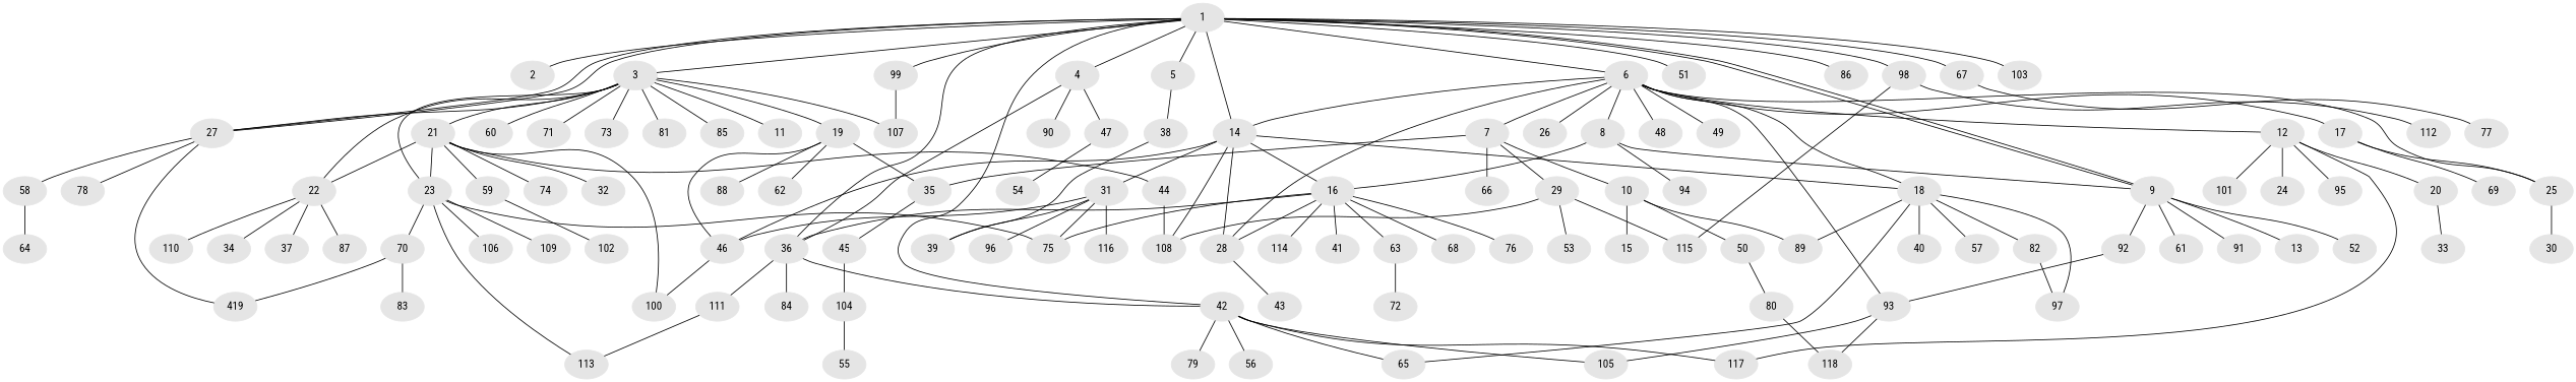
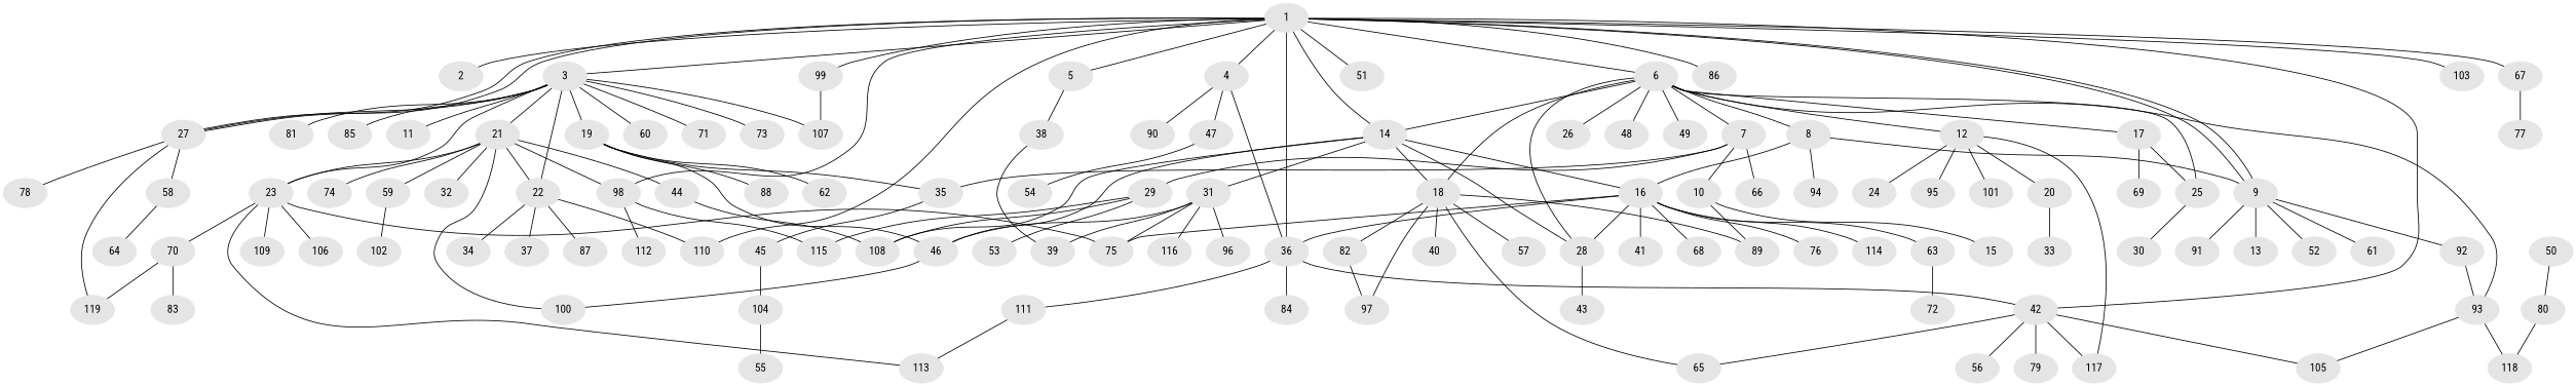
  graph {
    fontname="Roboto Condensed"
    node [color=gray90 fontname="Roboto Condensed" style=filled]
    edge [fontname="Roboto Condensed"]
    1
    2
    3
    4
    5
    6
    9
    14
    27
    36
    42
    51
    67
    86
    98
    99
    103
    110
    11
    19
    21
    22
    23
    60
    71
    73
    81
    85
    107
    47
    90
    38
    7
    8
    12
    17
    18
    25
    26
    28
    48
    49
    93
    13
    52
    61
    91
    92
    16
    31
    46
    108
    58
    78
-   119 [label=419]
+   119
    84
    111
    117
    65
    56
    79
    105
    77
    115
    112
    35
    62
    88
    32
    44
    59
    74
    100
    34
    37
    87
    75
    70
    106
    109
    113
    54
    39
    10
    29
    66
    94
    20
    24
    95
    101
    69
    89
    40
    57
    82
    97
    30
    43
    118
    15
    50
    53
    45
    41
    63
    68
    76
    114
    80
    33
    96
    116
    72
    102
    83
    64
    104
    55
    1 -- 2
    1 -- 3
    1 -- 4
    1 -- 5
    1 -- 6
    1 -- 9
    1 -- 9
    1 -- 14
    1 -- 27
    1 -- 27
    1 -- 36
    1 -- 42
    1 -- 51
    1 -- 67
    1 -- 86
    1 -- 98
    1 -- 99
    1 -- 103
+   1 -- 110
    3 -- 27
    3 -- 11
    3 -- 19
    3 -- 21
    3 -- 22
    3 -- 23
    3 -- 60
    3 -- 71
    3 -- 73
    3 -- 81
    3 -- 85
    3 -- 107
    4 -- 36
    4 -- 47
    4 -- 90
    5 -- 38
    6 -- 14
    6 -- 7
    6 -- 8
    6 -- 12
    6 -- 17
    6 -- 18
    6 -- 25
    6 -- 26
    6 -- 28
    6 -- 48
    6 -- 49
    6 -- 93
    9 -- 13
    9 -- 52
    9 -- 61
    9 -- 91
    9 -- 92
    14 -- 18
    14 -- 28
    14 -- 16
    14 -- 31
    14 -- 46
    14 -- 108
    27 -- 58
    27 -- 78
    27 -- 119
    36 -- 42
    36 -- 84
    36 -- 111
    42 -- 117
    42 -- 65
    42 -- 56
    42 -- 79
    42 -- 105
    67 -- 77
    98 -- 115
    98 -- 112
    99 -- 107
    19 -- 46
    19 -- 35
    19 -- 62
    19 -- 88
+   21 -- 98
    21 -- 22
    21 -- 23
    21 -- 32
    21 -- 44
    21 -- 59
    21 -- 74
    21 -- 100
    22 -- 110
    22 -- 34
    22 -- 37
    22 -- 87
    23 -- 75
    23 -- 70
    23 -- 106
    23 -- 109
    23 -- 113
    47 -- 54
    38 -- 39
    7 -- 35
    7 -- 10
    7 -- 29
    7 -- 66
    8 -- 9
    8 -- 16
    8 -- 94
    12 -- 117
    12 -- 20
    12 -- 24
    12 -- 95
    12 -- 101
    17 -- 25
    17 -- 69
    18 -- 65
    18 -- 89
    18 -- 40
    18 -- 57
    18 -- 82
    18 -- 97
    25 -- 30
    28 -- 43
    93 -- 105
    93 -- 118
    92 -- 93
    16 -- 36
    16 -- 28
    16 -- 75
    16 -- 41
    16 -- 63
    16 -- 68
    16 -- 76
    16 -- 114
    31 -- 46
    31 -- 75
    31 -- 39
    31 -- 96
    31 -- 116
    46 -- 100
    58 -- 64
    111 -- 113
    35 -- 45
    44 -- 108
    59 -- 102
    70 -- 119
    70 -- 83
    10 -- 89
    10 -- 15
-   10 -- 50
    29 -- 108
    29 -- 115
    29 -- 53
    20 -- 33
    82 -- 97
    50 -- 80
    45 -- 104
    63 -- 72
    80 -- 118
    104 -- 55
  }
